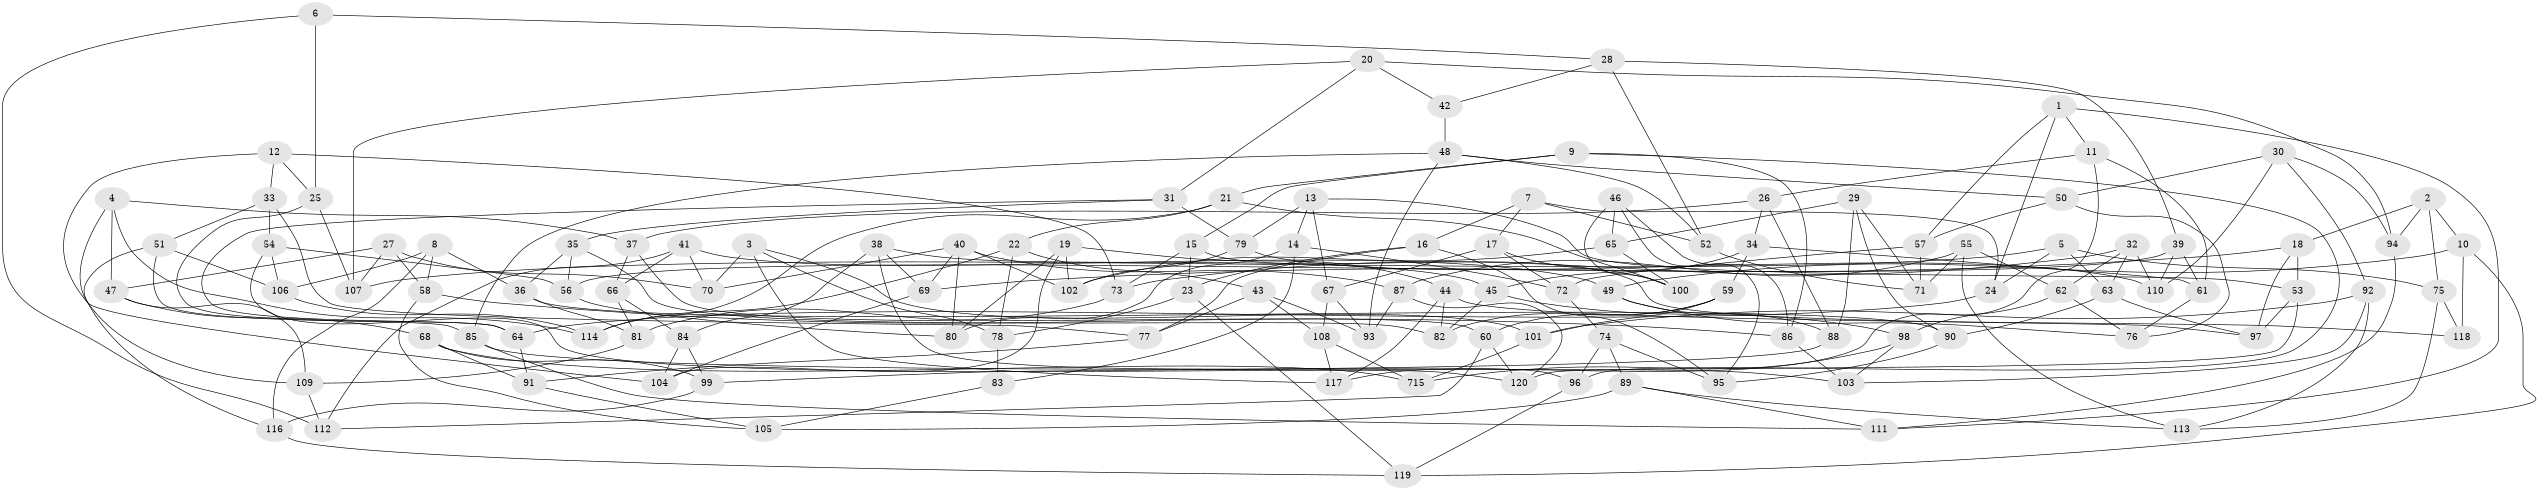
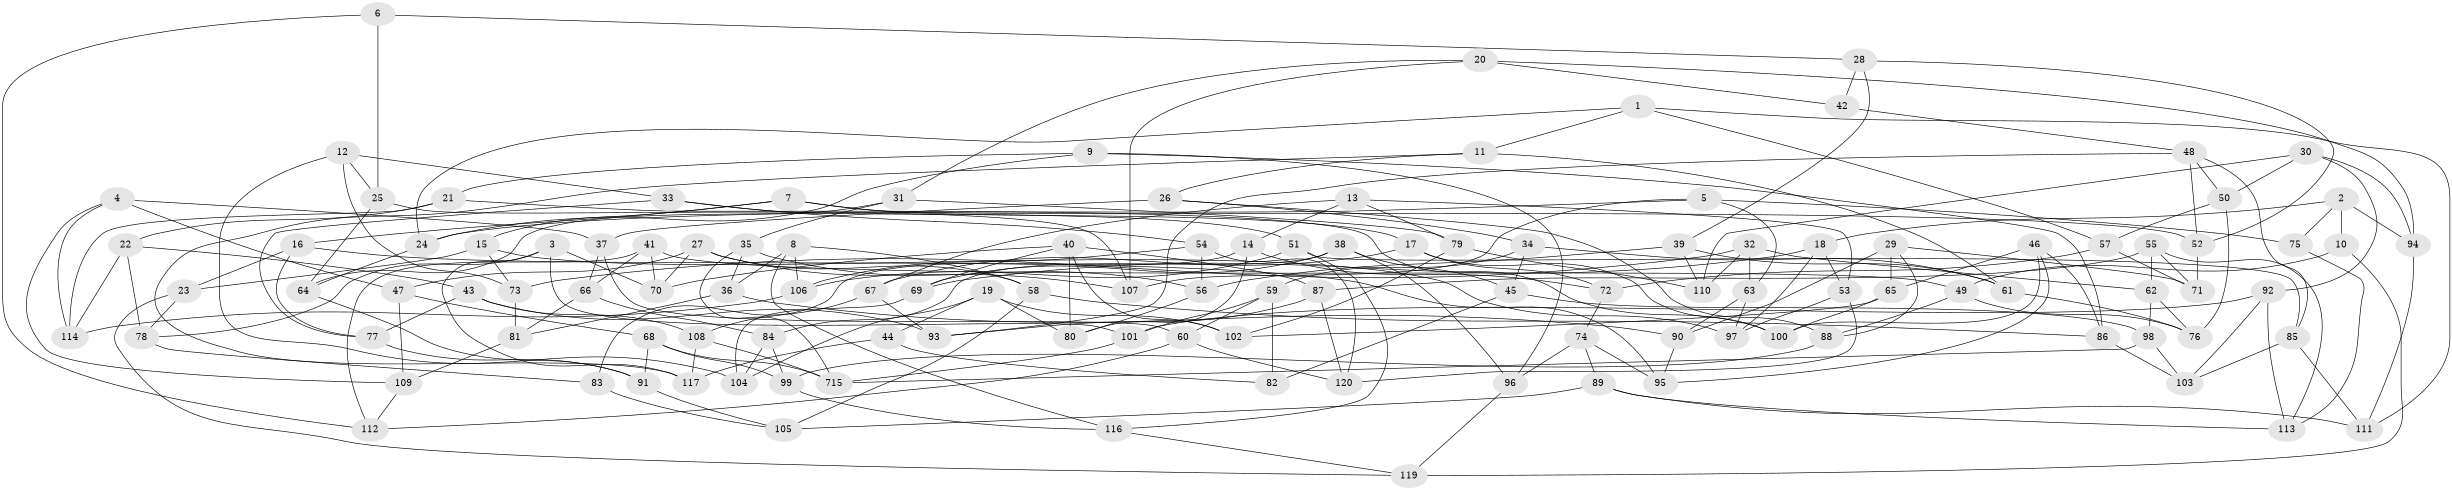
  graph {
    node [color=gray90 style=filled]
    1
    11
    24
    57
    111
    117
    26
    61
    64
    72
    71
    2
    10
    18
    75
    94
    49
-   118
    119
    69
    53
    97
    113
    3
    70
    78
    101
    83
    n29 [label=715]
    4
    37
    47
    109
    114
    60
    66
    68
    112
    5
    63
    107
    90
    6
    25
    28
    52
    42
    39
    104
    7
    16
    17
    23
    77
    95
    67
    100
    8
    36
    58
    106
    116
    81
    86
    105
    9
    15
    21
    96
    73
    22
    103
    88
    76
    34
    12
    33
    51
    54
    13
    14
    79
    80
    120
    93
    108
    102
    110
    74
    91
    19
    44
    82
    20
    31
    35
    48
    43
    45
    59
    99
    27
    56
    29
    65
    30
    50
    92
    32
    62
    98
    85
    84
    38
    40
    87
    41
    46
    55
    89
    1 -- 11
    1 -- 24
    1 -- 57
    1 -- 111
    11 -- 117
    11 -- 26
    11 -- 61
    24 -- 64
    57 -- 72
    57 -- 71
    26 -- 37
    26 -- 88
    26 -- 34
    61 -- 76
    64 -- 91
    72 -- 74
    2 -- 10
    2 -- 18
    2 -- 75
    2 -- 94
    10 -- 49
-   10 -- 118
    10 -- 119
    18 -- 69
    18 -- 53
    18 -- 97
-   75 -- 118
    75 -- 113
    94 -- 111
    49 -- 88
    49 -- 76
    69 -- 104
    53 -- 97
    53 -- 120
    3 -- 117
    3 -- 70
    3 -- 78
    3 -- 101
    78 -- 83
    101 -- n29
    83 -- 105
    4 -- 37
    4 -- 47
    4 -- 109
    4 -- 114
    37 -- 60
    37 -- 66
    47 -- 109
    47 -- 68
    109 -- 112
    60 -- 112
    60 -- 120
    66 -- 81
    66 -- 84
    68 -- n29
    68 -- 91
    68 -- 99
    5 -- 24
    5 -- 75
    5 -- 63
    5 -- 107
    63 -- 97
    63 -- 90
    90 -- 95
    6 -- 112
    6 -- 25
    6 -- 28
    25 -- 64
    25 -- 107
    28 -- 52
    28 -- 42
    28 -- 39
    52 -- 71
    42 -- 48
    39 -- 61
    39 -- 110
    39 -- 56
    7 -- 24
    7 -- 52
    7 -- 16
    7 -- 17
    16 -- 23
    16 -- 77
    16 -- 95
    17 -- 72
    17 -- 67
    17 -- 100
    23 -- 119
    23 -- 78
    77 -- 91
    67 -- 93
    67 -- 108
    8 -- 36
    8 -- 58
    8 -- 106
    8 -- 116
    36 -- 90
    36 -- 81
    58 -- 86
    58 -- 105
    106 -- 114
    116 -- 119
    81 -- 109
    86 -- 103
    9 -- 86
    9 -- 15
    9 -- 21
    9 -- 96
    15 -- 97
    15 -- 23
    15 -- 73
    21 -- 114
    21 -- 100
    21 -- 22
    96 -- 119
    73 -- 81
    22 -- 78
    22 -- 114
    22 -- 43
    88 -- 99
    34 -- 61
    34 -- 45
    34 -- 59
    12 -- 25
    12 -- 104
    12 -- 73
    12 -- 33
    33 -- 77
    33 -- 51
    33 -- 54
    51 -- 106
    51 -- 116
    51 -- 85
    54 -- 106
    54 -- 120
    54 -- 56
    13 -- 53
    13 -- 67
    13 -- 14
    13 -- 79
    14 -- 72
    14 -- 83
    14 -- 80
    79 -- 102
    79 -- 110
    108 -- 117
    108 -- n29
    74 -- 95
    74 -- 96
    74 -- 89
    91 -- 105
    19 -- 104
    19 -- 80
    19 -- 102
    19 -- 44
    44 -- 117
-   44 -- 118
    44 -- 82
    20 -- 94
    20 -- 107
    20 -- 42
    20 -- 31
    31 -- 64
    31 -- 79
    31 -- 35
    35 -- 36
-   35 -- 82
+   35 -- n29
    35 -- 56
    48 -- 52
    48 -- 93
    48 -- 50
    48 -- 85
    43 -- 77
    43 -- 93
    43 -- 108
    45 -- 82
    45 -- 98
    59 -- 101
    59 -- 60
    59 -- 82
    99 -- 116
    27 -- 70
    27 -- 47
    27 -- 107
    27 -- 58
    56 -- 80
    29 -- 71
    29 -- 90
    29 -- 88
    29 -- 65
    65 -- 100
    65 -- 102
    30 -- 94
    30 -- 110
    30 -- 50
    30 -- 92
    50 -- 57
    50 -- 76
    92 -- 113
    92 -- 101
    92 -- 103
    32 -- 63
    32 -- 73
    32 -- 110
    32 -- 62
    62 -- 76
    62 -- 98
    98 -- n29
    98 -- 103
    85 -- 111
    85 -- 103
    84 -- 104
    84 -- 99
    38 -- 69
    38 -- 96
    38 -- 45
    38 -- 84
    40 -- 69
    40 -- 70
    40 -- 80
    40 -- 102
    40 -- 87
    87 -- 120
    87 -- 93
    41 -- 49
    41 -- 70
    41 -- 66
    41 -- 112
    46 -- 95
    46 -- 100
    46 -- 86
    46 -- 65
    55 -- 71
    55 -- 113
    55 -- 62
    55 -- 87
    89 -- 111
    89 -- 113
    89 -- 105
  }
